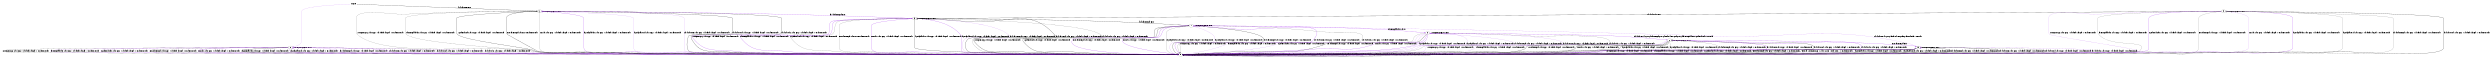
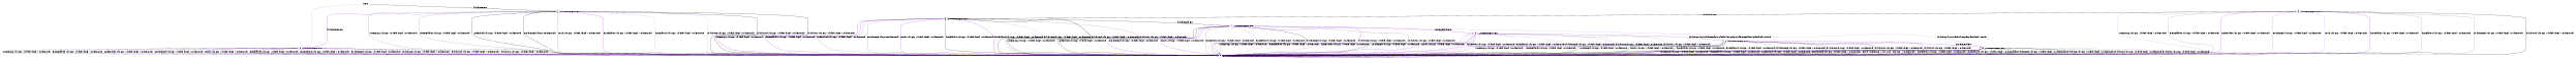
  digraph {
    fontname="DejaVu Sans Mono"
    node [fontname="DejaVu Sans Mono"]
    edge [color=black fontname="DejaVu Sans Mono" style=bold]
    __start0 [shape=none]
    s0
    s4
    s8
    s2
    s5
    s7
    s1
    s6
    s3
    __start0 -> s0 [color=purple style=solid]
    __start0 -> s4 [label="ServerHelloDHE/Empty"]
    s0 -> s0 [color=purple label="ApplicationDataEmpty/Empty"]
    s0 -> s8 [label="ApplicationData/Alert Fatal (Unexpected message) & ConnectionClosed" style=solid]
    s0 -> s8 [color=purple label="CertificateRequest/Alert Fatal (Unexpected message) & ConnectionClosed" style=solid]
    s0 -> s8 [color=purple label="ChangeCipherSpec/Alert Fatal (Unexpected message) & ConnectionClosed" style=solid]
    s0 -> s8 [label="EmptyCertificate/Alert Fatal (Unexpected message) & ConnectionClosed" style=solid]
    s0 -> s8 [color=purple label="Finished/Alert Fatal (Unexpected message) & ConnectionClosed"]
    s0 -> s8 [label="HeartbeatRequest/Alert Fatal (Unexpected message) & ConnectionClosed"]
    s0 -> s8 [color=purple label="HeartbeatResponse/Alert Fatal (Unexpected message) & ConnectionClosed"]
    s0 -> s8 [color=purple label="ServerCertificate/Alert Fatal (Unexpected message) & ConnectionClosed" style=solid]
    s0 -> s8 [color=purple label="ServerHelloDHE/Alert Fatal (Unexpected message) & ConnectionClosed"]
    s0 -> s8 [label="ServerHelloDone/Alert Fatal (Unexpected message) & ConnectionClosed" style=solid]
    s0 -> s8 [color=purple label="ServerHelloRSA/Alert Fatal (Unexpected message) & ConnectionClosed" style=solid]
-   s4 -> s5 [color=purple label="ServerCertificate/Empty"]
+   s4 -> s0 [color=purple label="ServerCertificate/Empty"]
    s4 -> s4 [color=purple label="ApplicationDataEmpty/Empty"]
    s4 -> s8 [label="ApplicationData/Alert Fatal (Unexpected message) & ConnectionClosed" style=solid]
    s4 -> s8 [label="CertificateRequest/Alert Fatal (Unexpected message) & ConnectionClosed" style=solid]
    s4 -> s8 [label="ChangeCipherSpec/Alert Fatal (Unexpected message) & ConnectionClosed"]
    s4 -> s8 [label="EmptyCertificate/Alerts2.s71ConnectionClosed"]
    s4 -> s8 [label="Finished/Alert Fatal (Unexpected message) & ConnectionClosed" style=solid]
    s4 -> s8 [color=purple label="HeartbeatRequest/Alert Fatal (Unexpected message) & ConnectionClosed"]
    s4 -> s8 [color=purple label="HeartbeatResponse/Alert Fatal (Unexpected message) & ConnectionClosed" style=solid]
    s4 -> s8 [color=purple label="ServerHelloDHE/Alert Fatal (Unexpected message) & ConnectionClosed" style=solid]
    s4 -> s8 [label="ServerHelloDone/Alert Fatal (Unexpected message) & ConnectionClosed"]
    s4 -> s8 [label="ServerHelloRSA/Alert Fatal (Unexpected message) & ConnectionClosed"]
    s8 -> s8 [label="ApplicationData/ConnectionClosed"]
    s8 -> s8 [label="ApplicationDataEmpty/ConnectionClosed"]
    s8 -> s8 [color=purple label="CertificateRequest/ConnectionClosed" style=solid]
    s8 -> s8 [label="ChangeCipherSpec/ConnectionClosed"]
    s8 -> s8 [label="EmptyCertificate/ConnectionClosed"]
    s8 -> s8 [color=purple label="Finished/ConnectionClosed"]
    s8 -> s8 [label="HeartbeatRequest/ConnectionClosed" style=solid]
    s8 -> s8 [label="HeartbeatResponse/ConnectionClosed"]
    s8 -> s8 [color=purple label="ServerCertificate/ConnectionClosed"]
    s8 -> s8 [label="ServerHelloDHE/ConnectionClosed" style=solid]
    s8 -> s8 [color=purple label="ServerHelloDone/ConnectionClosed" style=solid]
    s8 -> s8 [label="ServerHelloRSA/ConnectionClosed"]
    s2 -> s8 [color=purple label="ApplicationData/Alert Fatal (Unexpected message) & ConnectionClosed" style=solid]
    s2 -> s8 [label="CertificateRequest/Alert Fatal (Unexpected message) & ConnectionClosed" style=solid]
    s2 -> s8 [color=purple label="ChangeCipherSpec/Alert Fatal (Unexpected message) & ConnectionClosed"]
    s2 -> s8 [label="EmptyCertificate/Alert Fatal (Unexpected message) & ConnectionClosed" style=solid]
    s2 -> s8 [color=purple label="Finished/Alert Fatal (Unexpected message) & ConnectionClosed" style=solid]
    s2 -> s8 [color=purple label="HeartbeatRequest/Alert Fatal (Unexpected message) & ConnectionClosed"]
    s2 -> s8 [label="HeartbeatResponse/Alert Fatal (Unexpected message) & ConnectionClosed" style=solid]
    s2 -> s8 [label="ServerCertificate/Alert Fatal (Unexpected message) & ConnectionClosed" style=solid]
    s2 -> s8 [label="ServerHelloDone/Alert Fatal (Unexpected message) & ConnectionClosed"]
    s2 -> s2 [label="ApplicationDataEmpty/Empty" style=solid]
    s2 -> s5 [label="ServerHelloRSA/Empty"]
    s5 -> s8 [color=purple label="ApplicationData/Alert Fatal (Unexpected message) & ConnectionClosed"]
    s5 -> s8 [color=purple label="CertificateRequest/Alert Fatal (Unexpected message) & ConnectionClosed"]
    s5 -> s8 [label="ChangeCipherSpec/Alert Fatal (Unexpected message) & ConnectionClosed" style=solid]
    s5 -> s8 [label="EmptyCertificate/Alerts2.s71ConnectionClosed" style=solid]
    s5 -> s8 [color=purple label="Finished/Alert Fatal (Unexpected message) & ConnectionClosed"]
    s5 -> s8 [label="HeartbeatRequest/Alert Fatal (Unexpected message) & ConnectionClosed"]
    s5 -> s8 [color=purple label="HeartbeatResponse/Alert Fatal (Unexpected message) & ConnectionClosed"]
    s5 -> s8 [color=purple label="ServerHelloDHE/Alert Fatal (Unexpected message) & ConnectionClosed" style=solid]
    s5 -> s8 [label="ServerHelloDone/Alert Fatal (Unexpected message) & ConnectionClosed"]
    s5 -> s8 [label="ServerHelloRSA/Alert Fatal (Unexpected message) & ConnectionClosed" style=solid]
    s5 -> s5 [label="ApplicationDataEmpty/Empty" style=solid]
    s5 -> s7 [label="ServerCertificate/Empty"]
    s7 -> s8 [label="ApplicationData/Alert Fatal (Unexpected message) & ConnectionClosed"]
    s7 -> s8 [label="ChangeCipherSpec/Alert Fatal (Unexpected message) & ConnectionClosed"]
    s7 -> s8 [color=purple label="EmptyCertificate/Alert Fatal (Unexpected message) & ConnectionClosed"]
    s7 -> s8 [color=purple label="Finished/Alert Fatal (Unexpected message) & ConnectionClosed"]
    s7 -> s8 [label="HeartbeatRequest/Alert Fatal (Unexpected message) & ConnectionClosed" style=solid]
    s7 -> s8 [color=purple label="HeartbeatResponse/Alert Fatal (Unexpected message) & ConnectionClosed" style=solid]
    s7 -> s8 [label="ServerCertificate/Alert Fatal (Unexpected message) & ConnectionClosed"]
    s7 -> s8 [color=purple label="ServerHelloDHE/Alert Fatal (Unexpected message) & ConnectionClosed"]
    s7 -> s8 [label="ServerHelloRSA/Alert Fatal (Unexpected message) & ConnectionClosed" style=solid]
    s7 -> s7 [color=purple label="ApplicationDataEmpty/Empty" style=solid]
-   s7 -> s1 [color=purple label="CertificateRequest/Alerts"]
+   s7 -> s1 [color=purple label="CertificateRequest/Empty"]
    s7 -> s3 [color=purple label="ServerHelloDone/HandshakeClientKeyExchangeChangeCipherSpec & Finished" style=solid]
    s1 -> s8 [label="ApplicationData/Alert Fatal (Unexpected message) & ConnectionClosed" style=solid]
    s1 -> s8 [color=purple label="CertificateRequest/Alert Fatal (Unexpected message) & ConnectionClosed" style=solid]
    s1 -> s8 [color=purple label="ChangeCipherSpec/Alert Fatal (Unexpected message) & ConnectionClosed" style=solid]
    s1 -> s8 [label="EmptyCertificate/Alert Fatal (Unexpected message) & ConnectionClosed"]
    s1 -> s8 [color=purple label="Finished/Alert Fatal (Unexpected message) & ConnectionClosed"]
    s1 -> s8 [color=purple label="HeartbeatRequest/Alert Fatal (Unexpected message) & ConnectionClosed"]
    s1 -> s8 [color=purple label="HeartbeatResponse/Alert Fatal (Unexpected message) & ConnectionClosed" style=solid]
    s1 -> s8 [color=purple label="ServerCertificate/Alert Fatal (Unexpected message) & ConnectionClosed" style=solid]
    s1 -> s8 [color=purple label="ServerHelloDHE/Alert Fatal (Unexpected message) & ConnectionClosed" style=solid]
    s1 -> s8 [label="ServerHelloRSA/Alert Fatal (Unexpected message) & ConnectionClosed" style=solid]
    s1 -> s1 [color=purple label="ApplicationDataEmpty/Empty" style=solid]
    s1 -> s6 [color=purple label="ServerHelloDone/HandshakeCertificateHandshakeClientKeyExchangeHandshakeCertificateVerifyChangeCipherSpec & Finished"]
    s6 -> s8 [color=purple label="ApplicationData/Alert Fatal (Unexpected message) & ConnectionClosed" style=solid]
    s6 -> s8 [color=purple label="CertificateRequest/Alert Fatal (Unexpected message) & ConnectionClosed" style=solid]
    s6 -> s8 [label="EmptyCertificate/Alert Fatal (Unexpected message) & ConnectionClosed"]
    s6 -> s8 [label="Finished/Alert Fatal (Unexpected message) & ConnectionClosed"]
    s6 -> s8 [label="HeartbeatRequest/Alert Fatal (Unexpected message) & ConnectionClosed"]
    s6 -> s8 [label="HeartbeatResponse/Alert Fatal (Unexpected message) & ConnectionClosed" style=solid]
    s6 -> s8 [label="ServerCertificate/Alert Fatal (Unexpected message) & ConnectionClosed" style=solid]
    s6 -> s8 [color=purple label="ServerHelloDHE/Alert Fatal (Unexpected message) & ConnectionClosed"]
    s6 -> s8 [label="ServerHelloDone/Alert Fatal (Unexpected message) & ConnectionClosed"]
    s6 -> s8 [color=purple label="ServerHelloRSA/Alert Fatal (Unexpected message) & ConnectionClosed"]
    s6 -> s6 [label="ApplicationDataEmpty/Empty"]
    s6 -> s3 [color=purple label="EmptyCertificate/Empty"]
    s3 -> s8 [color=purple label="ApplicationData/Alert Fatal (Unexpected message) & ConnectionClosed" style=solid]
    s3 -> s8 [color=purple label="CertificateRequest/Alert Fatal (Unexpected message) & ConnectionClosed" style=solid]
    s3 -> s8 [color=purple label="ChangeCipherSpec/Alert Fatal (Unexpected message) & ConnectionClosed" style=solid]
    s3 -> s8 [label="EmptyCertificate/Alert Fatal (Unexpected message) & ConnectionClosed"]
    s3 -> s8 [label="Finished/ApplicationData & Alert Warning (Close notify) & ConnectionClosed"]
    s3 -> s8 [color=purple label="HeartbeatRequest/Alert Fatal (Unexpected message) & ConnectionClosed" style=solid]
    s3 -> s8 [label="HeartbeatResponse/Alert Fatal (Unexpected message) & ConnectionClosed" style=solid]
    s3 -> s8 [label="ServerCertificate/Alert Fatal (Unexpected message) & ConnectionClosed"]
    s3 -> s8 [label="ServerHelloDHE/Alert Fatal (Unexpected message) & ConnectionClosed"]
    s3 -> s8 [label="ServerHelloDone/Alert Fatal (Unexpected message) & ConnectionClosed" style=solid]
    s3 -> s8 [color=purple label="ServerHelloRSA/Alert Fatal (Unexpected message) & ConnectionClosed" style=solid]
    s3 -> s3 [color=purple label="ApplicationDataEmpty/Empty"]
  }
